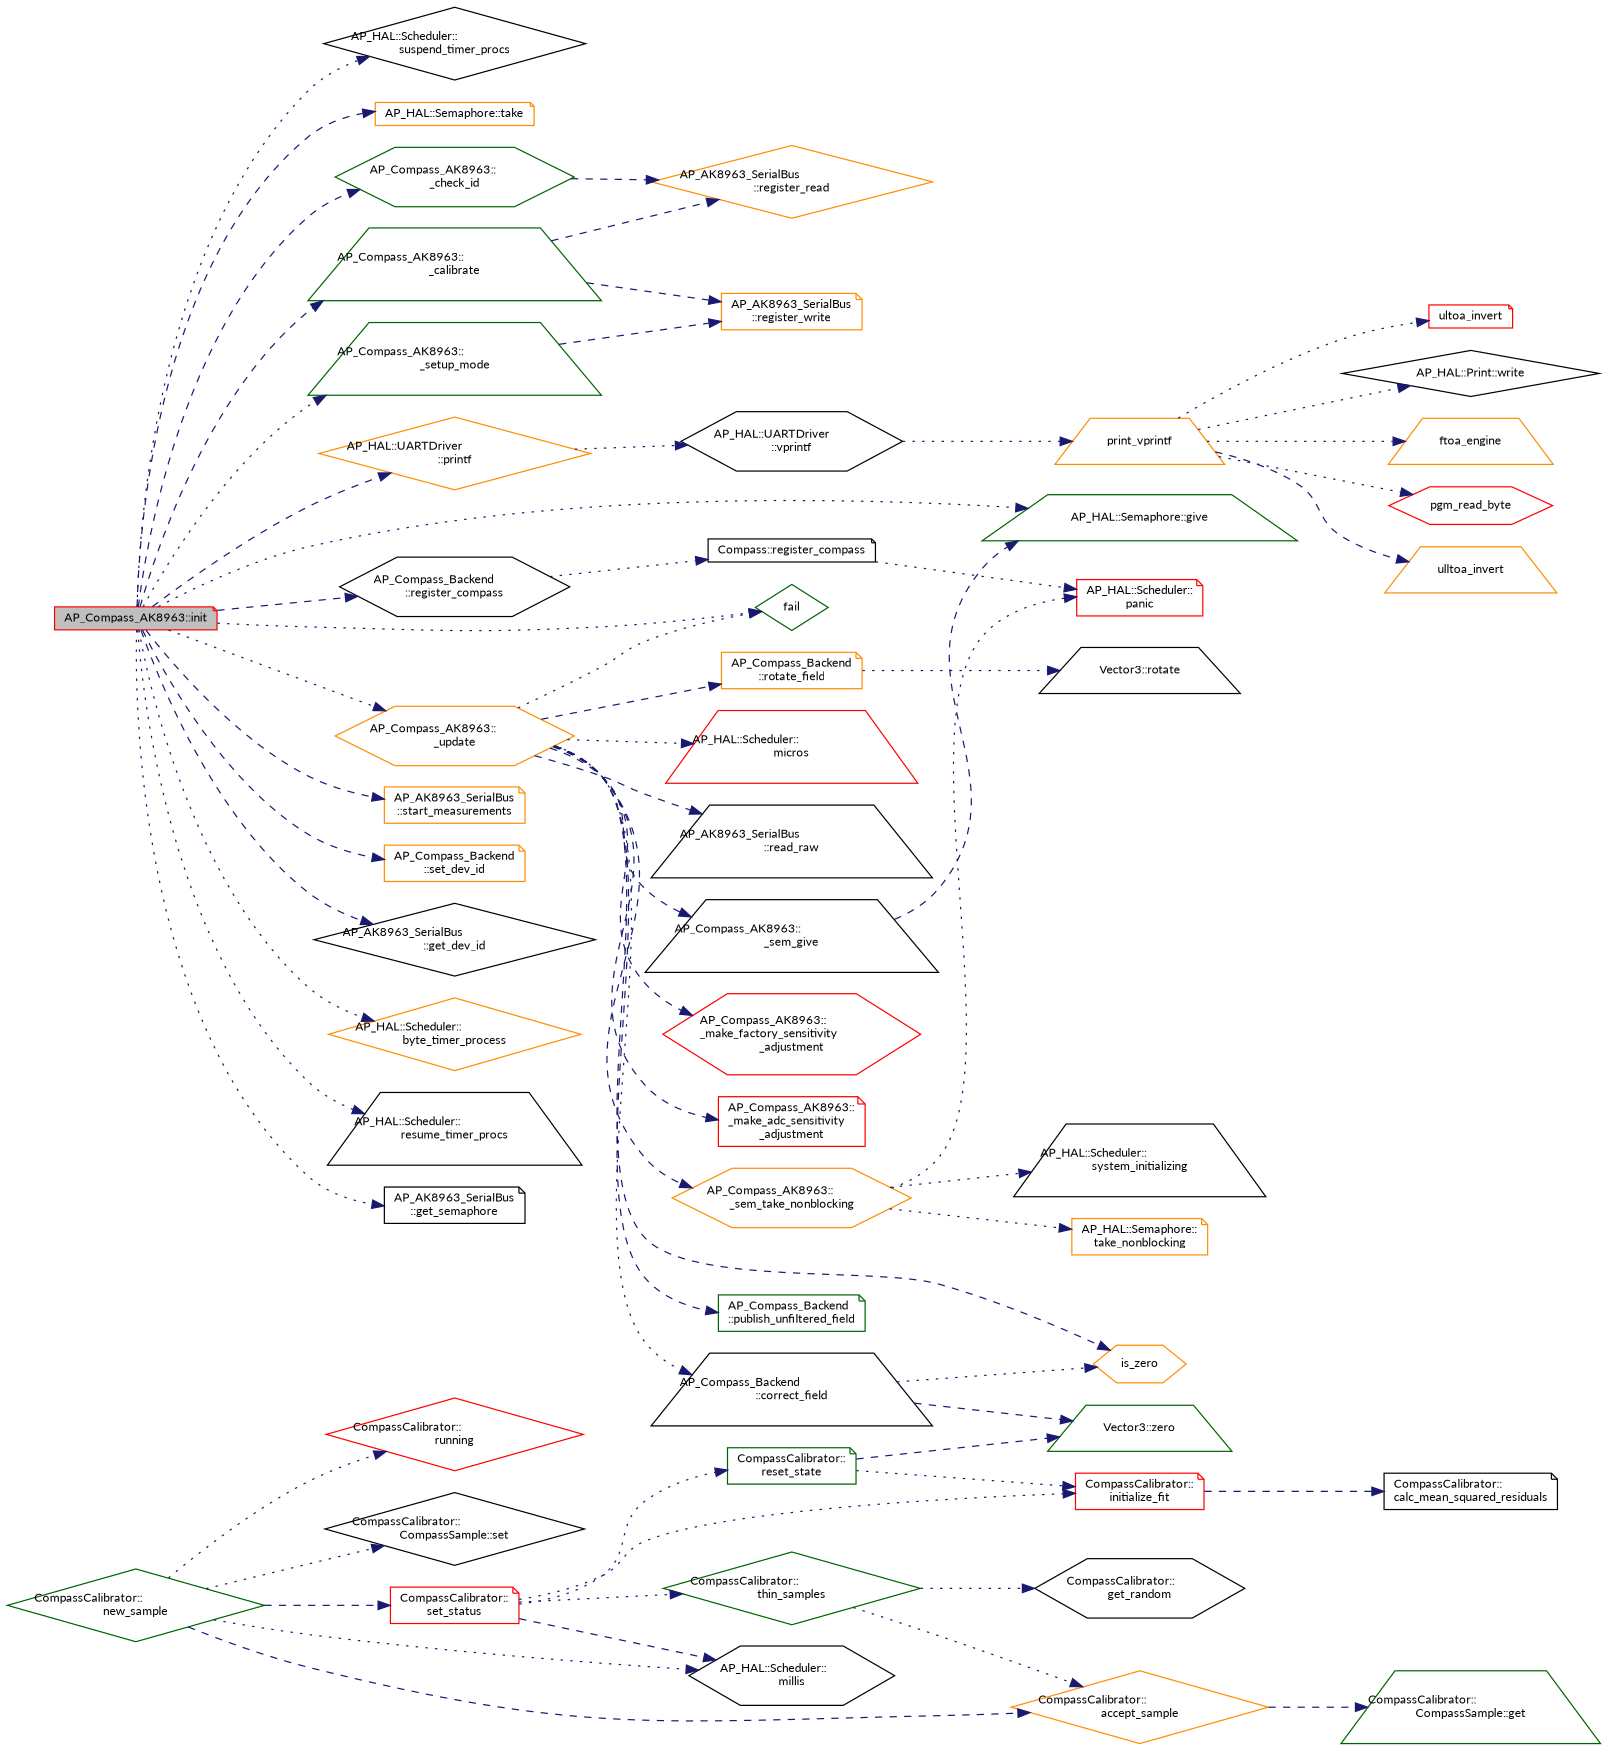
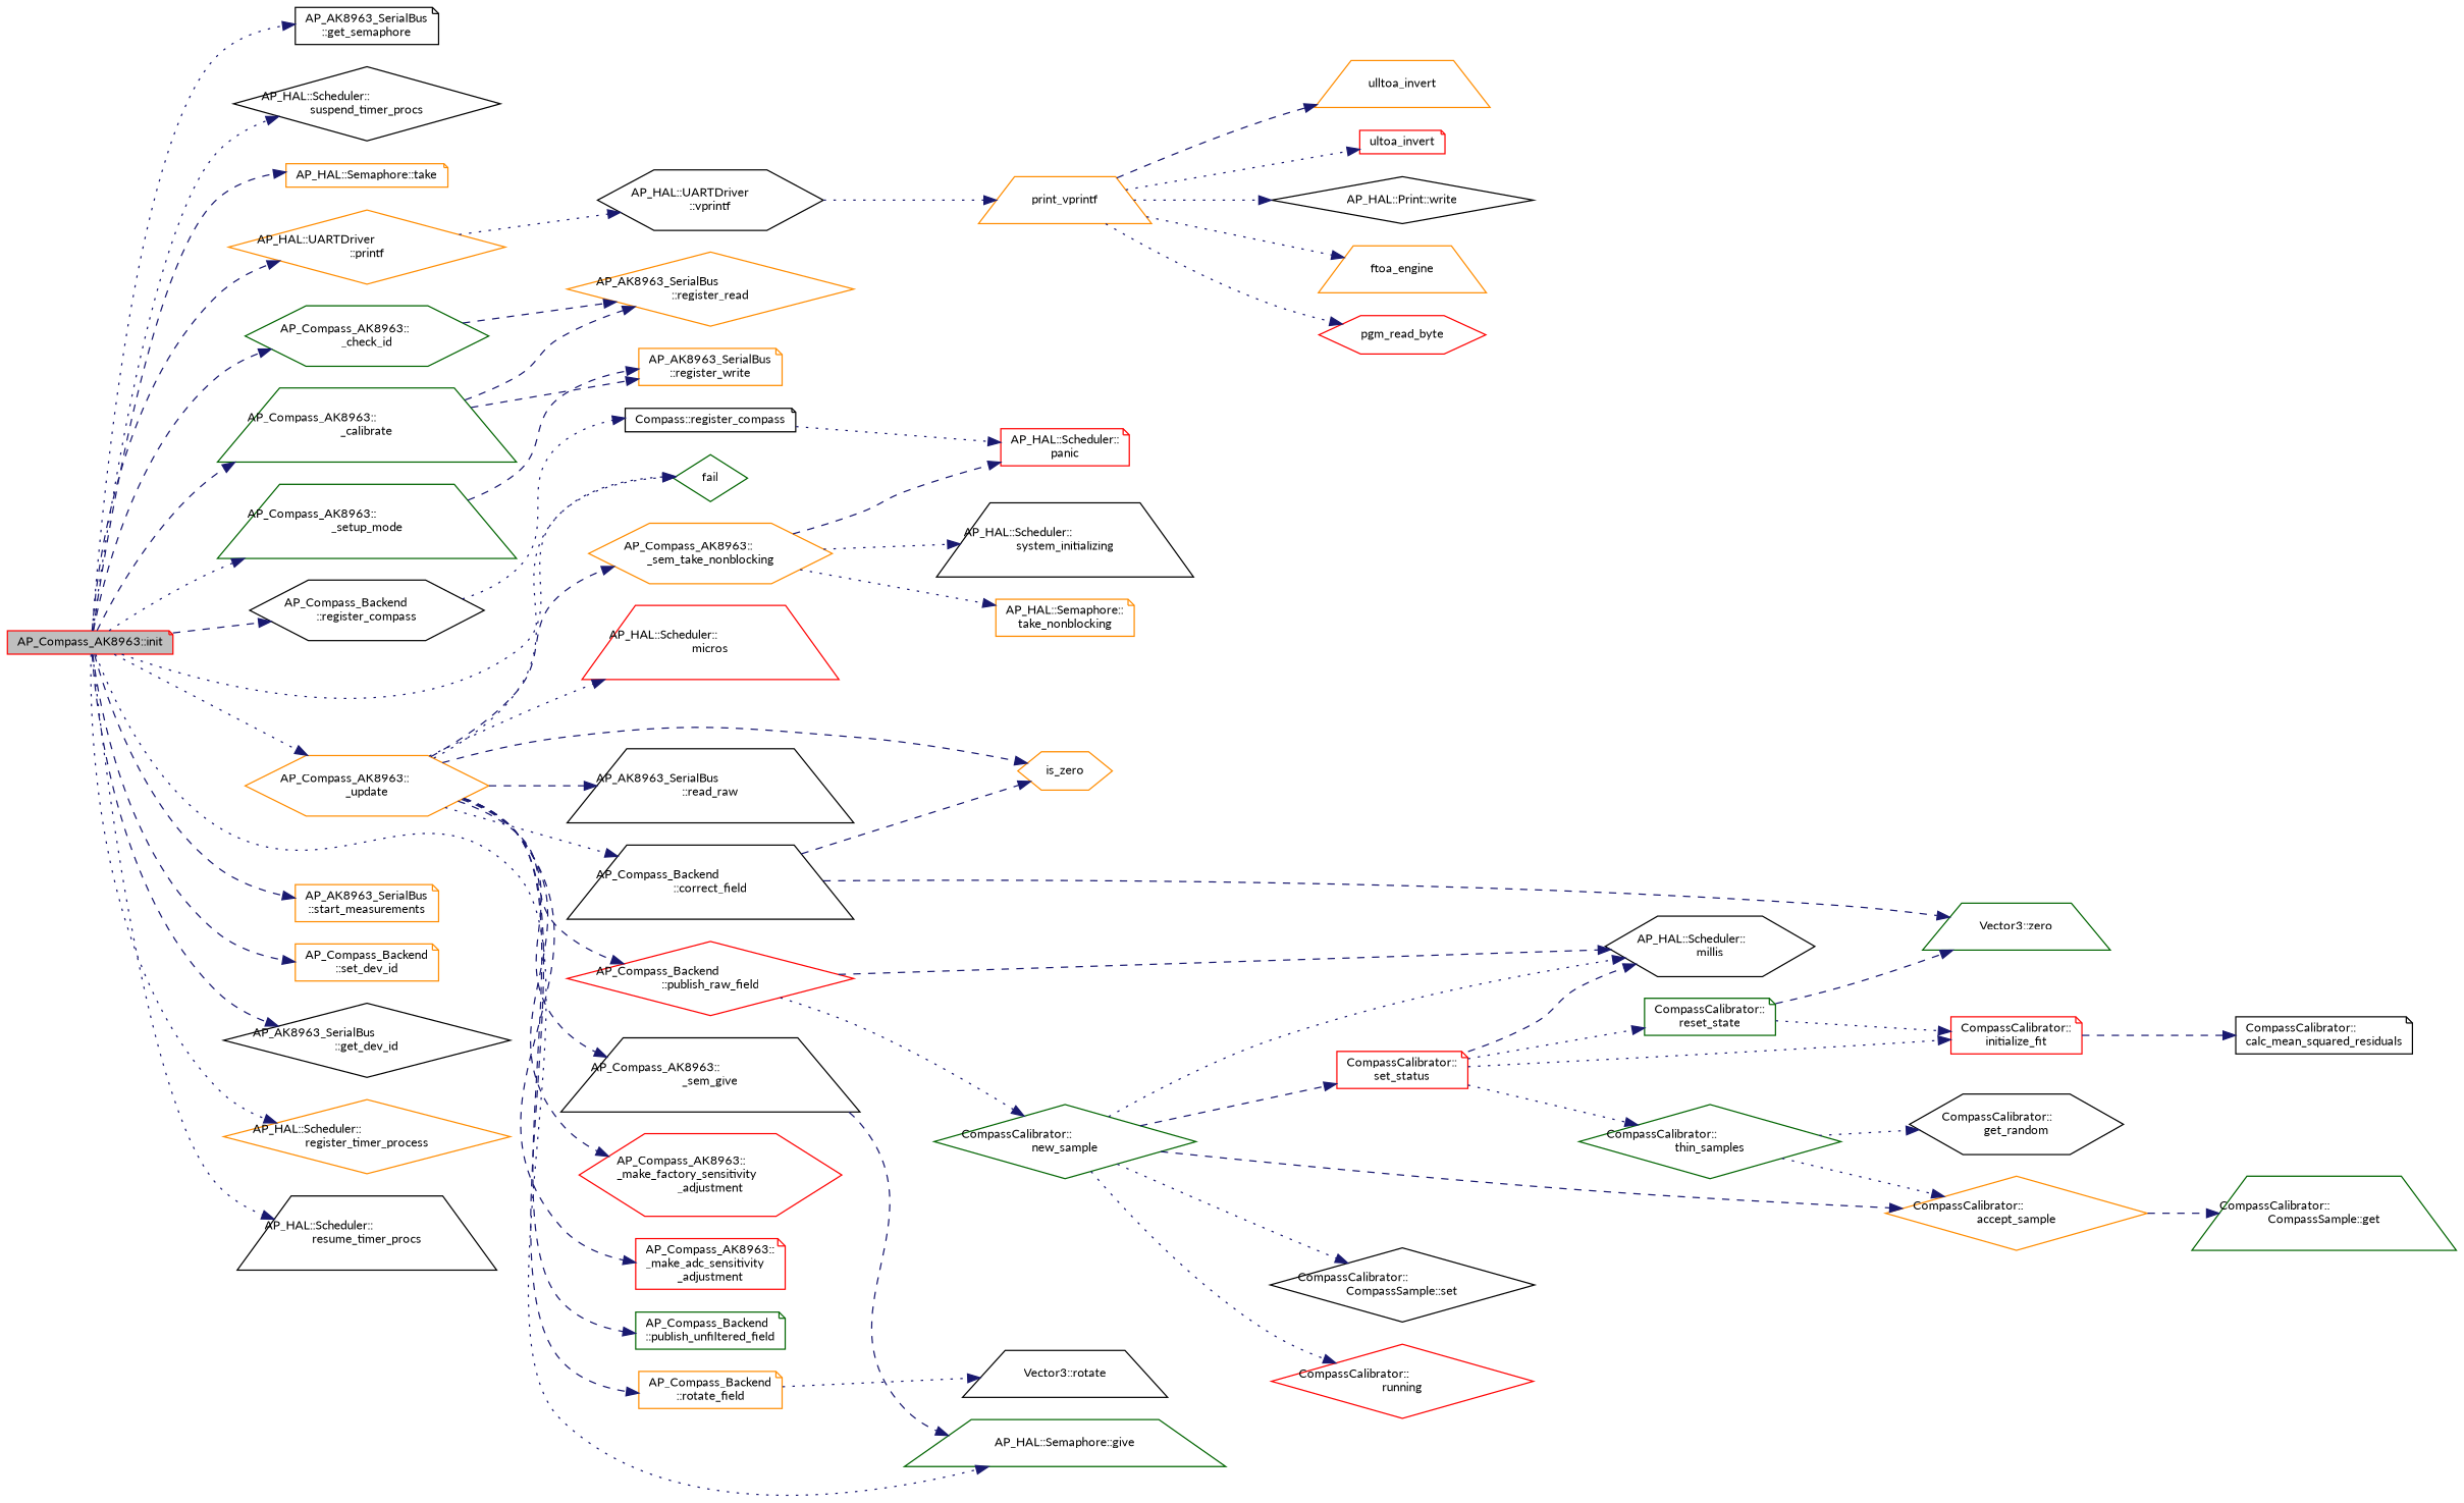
  digraph {
    fontname=Lato
    rankdir=LR
    node [color=black fillcolor=white fontname=Lato fontsize=10 shape=note style=filled]
    edge [color=midnightblue fontname=Lato fontsize=10 labelfontname=Helvetica labelfontsize=10 style=dotted]
    n1 [color=red fillcolor=grey75 fontcolor=black height=0.2 label="AP_Compass_AK8963::init" width=0.4]
    n2 [height=0.2 label="AP_AK8963_SerialBus\l::get_semaphore" width=0.4]
    n3 [height=0.2 label="AP_HAL::Scheduler::\lsuspend_timer_procs" shape=diamond width=0.4]
    n4 [color=darkorange height=0.2 label="AP_HAL::Semaphore::take" width=0.4]
    n5 [color=darkorange height=0.2 label="AP_HAL::UARTDriver\l::printf" shape=diamond width=0.4]
    n6 [color=darkgreen height=0.2 label="AP_Compass_AK8963::\l_check_id" shape=hexagon width=0.4]
    n7 [color=darkgreen height=0.2 label=fail shape=diamond width=0.4]
    n8 [color=darkgreen height=0.2 label="AP_Compass_AK8963::\l_calibrate" shape=trapezium width=0.4]
    n9 [color=darkgreen height=0.2 label="AP_Compass_AK8963::\l_setup_mode" shape=trapezium width=0.4]
    n10 [color=darkorange height=0.2 label="AP_AK8963_SerialBus\l::start_measurements" width=0.4]
    n11 [height=0.2 label="AP_Compass_Backend\l::register_compass" shape=hexagon width=0.4]
    n12 [color=darkorange height=0.2 label="AP_Compass_Backend\l::set_dev_id" width=0.4]
    n13 [height=0.2 label="AP_AK8963_SerialBus\l::get_dev_id" shape=diamond width=0.4]
-   n14 [color=darkorange height=0.2 label="AP_HAL::Scheduler::\lbyte_timer_process" shape=diamond width=0.4]
+   n14 [color=darkorange height=0.2 label="AP_HAL::Scheduler::\lregister_timer_process" shape=diamond width=0.4]
    n15 [color=darkorange height=0.2 label="AP_Compass_AK8963::\l_update" shape=hexagon width=0.4]
    n16 [color=darkgreen height=0.2 label="AP_HAL::Semaphore::give" shape=trapezium width=0.4]
    n17 [height=0.2 label="AP_HAL::Scheduler::\lresume_timer_procs" shape=trapezium width=0.4]
    n18 [height=0.2 label="AP_HAL::UARTDriver\l::vprintf" shape=hexagon width=0.4]
    n19 [color=darkorange height=0.2 label="AP_AK8963_SerialBus\l::register_read" shape=diamond width=0.4]
    n20 [color=darkorange height=0.2 label="AP_AK8963_SerialBus\l::register_write" width=0.4]
    n21 [height=0.2 label="Compass::register_compass" width=0.4]
    n22 [color=red height=0.2 label="AP_HAL::Scheduler::\lmicros" shape=trapezium width=0.4]
    n23 [color=darkorange height=0.2 label="AP_Compass_AK8963::\l_sem_take_nonblocking" shape=hexagon width=0.4]
    n24 [height=0.2 label="AP_AK8963_SerialBus\l::read_raw" shape=trapezium width=0.4]
    n25 [color=darkorange height=0.2 label=is_zero shape=hexagon width=0.4]
    n26 [color=red height=0.2 label="AP_Compass_AK8963::\l_make_factory_sensitivity\l_adjustment" shape=hexagon width=0.4]
    n27 [color=red height=0.2 label="AP_Compass_AK8963::\l_make_adc_sensitivity\l_adjustment" width=0.4]
    n28 [color=darkorange height=0.2 label="AP_Compass_Backend\l::rotate_field" width=0.4]
+   n29 [color=red height=0.2 label="AP_Compass_Backend\l::publish_raw_field" shape=diamond width=0.4]
    n30 [height=0.2 label="AP_Compass_Backend\l::correct_field" shape=trapezium width=0.4]
    n31 [color=darkgreen height=0.2 label="AP_Compass_Backend\l::publish_unfiltered_field" width=0.4]
    n32 [height=0.2 label="AP_Compass_AK8963::\l_sem_give" shape=trapezium width=0.4]
    n33 [color=darkorange height=0.2 label=print_vprintf shape=trapezium width=0.4]
    n34 [height=0.2 label="AP_HAL::Print::write" shape=diamond width=0.4]
    n35 [color=darkorange height=0.2 label=ftoa_engine shape=trapezium width=0.4]
    n36 [color=red height=0.2 label=pgm_read_byte shape=hexagon width=0.4]
    n37 [color=darkorange height=0.2 label=ulltoa_invert shape=trapezium width=0.4]
    n38 [color=red height=0.2 label=ultoa_invert width=0.4]
    n39 [color=red height=0.2 label="AP_HAL::Scheduler::\lpanic" width=0.4]
    n40 [color=darkorange height=0.2 label="AP_HAL::Semaphore::\ltake_nonblocking" width=0.4]
    n41 [height=0.2 label="AP_HAL::Scheduler::\lsystem_initializing" shape=trapezium width=0.4]
    n42 [height=0.2 label="Vector3::rotate" shape=trapezium width=0.4]
    n43 [height=0.2 label="AP_HAL::Scheduler::\lmillis" shape=hexagon width=0.4]
    n44 [color=darkgreen height=0.2 label="CompassCalibrator::\lnew_sample" shape=diamond width=0.4]
    n45 [color=darkgreen height=0.2 label="Vector3::zero" shape=trapezium width=0.4]
    n46 [color=red height=0.2 label="CompassCalibrator::\lset_status" width=0.4]
    n47 [color=darkorange height=0.2 label="CompassCalibrator::\laccept_sample" shape=diamond width=0.4]
    n48 [color=red height=0.2 label="CompassCalibrator::\lrunning" shape=diamond width=0.4]
    n49 [height=0.2 label="CompassCalibrator::\lCompassSample::set" shape=diamond width=0.4]
    n50 [color=darkgreen height=0.2 label="CompassCalibrator::\lreset_state" width=0.4]
    n51 [color=red height=0.2 label="CompassCalibrator::\linitialize_fit" width=0.4]
    n52 [color=darkgreen height=0.2 label="CompassCalibrator::\lthin_samples" shape=diamond width=0.4]
    n53 [color=darkgreen height=0.2 label="CompassCalibrator::\lCompassSample::get" shape=trapezium width=0.4]
    n54 [height=0.2 label="CompassCalibrator::\lcalc_mean_squared_residuals" width=0.4]
    n55 [height=0.2 label="CompassCalibrator::\lget_random" shape=hexagon width=0.4]
    n1 -> n2
    n1 -> n3
    n1 -> n4 [style=dashed]
    n1 -> n5 [style=dashed]
    n1 -> n6 [style=dashed]
    n1 -> n7
    n1 -> n8 [style=dashed]
    n1 -> n9
    n1 -> n10 [style=dashed]
    n1 -> n11 [style=dashed]
    n1 -> n12 [style=dashed]
    n1 -> n13 [style=dashed]
    n1 -> n14
    n1 -> n15
    n1 -> n16
    n1 -> n17
    n5 -> n18
    n6 -> n19 [style=dashed]
    n8 -> n19 [style=dashed]
    n8 -> n20 [style=dashed]
    n9 -> n20 [style=dashed]
    n11 -> n21
    n15 -> n7
    n15 -> n22
    n15 -> n23 [style=dashed]
    n15 -> n24 [style=dashed]
    n15 -> n25 [style=dashed]
    n15 -> n26 [style=dashed]
    n15 -> n27 [style=dashed]
    n15 -> n28 [style=dashed]
+   n15 -> n29 [style=dashed]
    n15 -> n30
    n15 -> n31 [style=dashed]
    n15 -> n32 [style=dashed]
    n18 -> n33
    n21 -> n39
-   n23 -> n39
+   n23 -> n39 [style=dashed]
    n23 -> n40
    n23 -> n41
    n28 -> n42
-   n30 -> n25
+   n29 -> n43 [style=dashed]
+   n29 -> n44
+   n30 -> n25 [style=dashed]
    n30 -> n45 [style=dashed]
    n32 -> n16 [style=dashed]
    n33 -> n34
    n33 -> n35
    n33 -> n36
    n33 -> n37 [style=dashed]
    n33 -> n38
    n44 -> n43
    n44 -> n46 [style=dashed]
    n44 -> n47 [style=dashed]
    n44 -> n48
    n44 -> n49
    n46 -> n43 [style=dashed]
    n46 -> n50
    n46 -> n51
    n46 -> n52
    n47 -> n53 [style=dashed]
    n50 -> n45 [style=dashed]
    n50 -> n51
    n51 -> n54 [style=dashed]
    n52 -> n47
    n52 -> n55
  }
